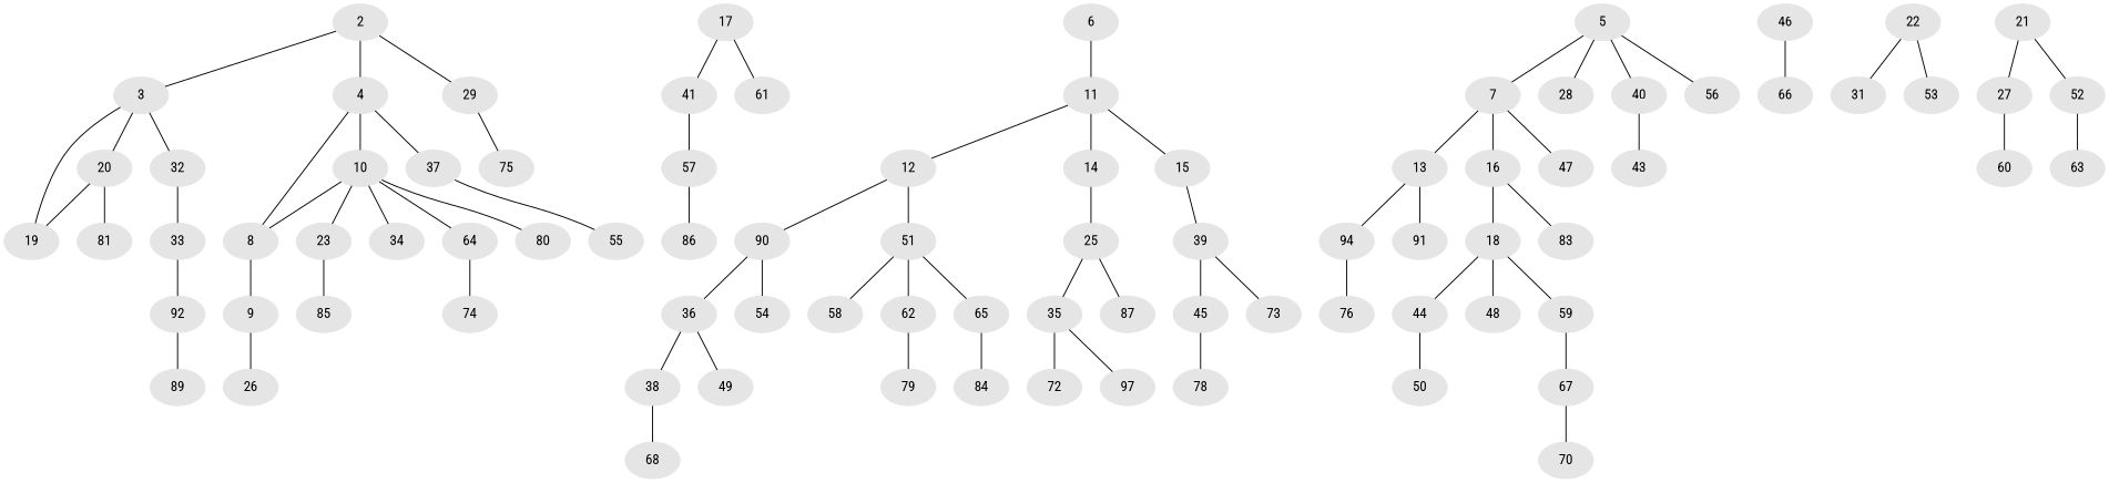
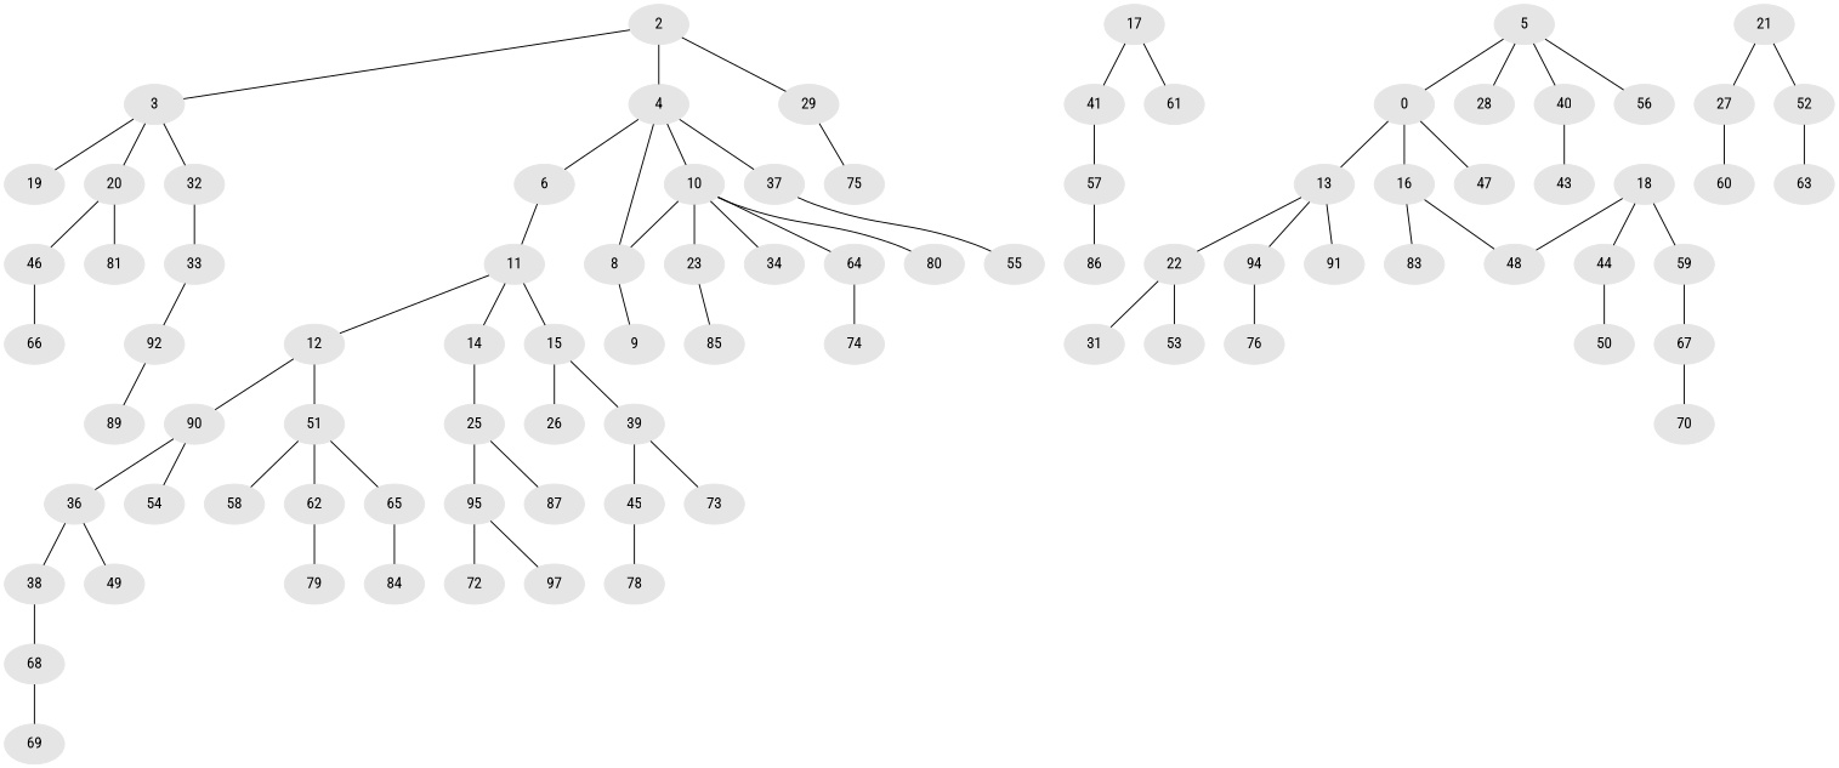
  graph {
    fontname="Roboto Condensed"
    node [color=gray90 fontname="Roboto Condensed" style=filled]
    edge [fontname="Roboto Condensed"]
    2
    3
    4
    29
    17
    41
    61
    19
    20
    32
    6
    8
    10
    37
    5
-   7
+   7 [label=0]
    28
    40
    56
    75
    46
    81
    33
    11
    9
    23
    34
    64
    80
    55
    13
    16
    47
    43
    12
    14
    15
    22
    n39 [label=94]
    n40 [label=91]
    18
    83
    26
    21
    27
    52
    85
    74
    n49 [label=90]
    51
    25
    39
    36
    54
    58
    62
    65
    31
    53
    76
-   35
+   35 [label=95]
    87
    45
    73
    44
    48
    59
    57
    50
    67
    66
    60
    63
    72
    n75 [label=97]
    38
    49
    n78 [label=92]
    89
    68
+   69
    78
    86
    79
    84
    70
    2 -- 3
    2 -- 4
    2 -- 29
    3 -- 19
    3 -- 20
    3 -- 32
+   4 -- 6
    4 -- 8
    4 -- 10
    4 -- 37
    29 -- 75
    17 -- 41
    17 -- 61
    41 -- 57
-   20 -- 19
+   20 -- 46
    20 -- 81
    32 -- 33
    6 -- 11
    8 -- 9
    10 -- 8
    10 -- 23
    10 -- 34
    10 -- 64
    10 -- 80
    37 -- 55
    5 -- 7
    5 -- 28
    5 -- 40
    5 -- 56
    7 -- 13
    7 -- 16
    7 -- 47
    40 -- 43
    46 -- 66
    33 -- n78
    11 -- 12
    11 -- 14
    11 -- 15
-   9 -- 26
+   15 -- 26
    23 -- 85
    64 -- 74
+   13 -- 22
    13 -- n39
    13 -- n40
-   16 -- 18
+   16 -- 48
    16 -- 83
    12 -- n49
    12 -- 51
    14 -- 25
    15 -- 39
    22 -- 31
    22 -- 53
    n39 -- 76
    18 -- 44
    18 -- 48
    18 -- 59
    21 -- 27
    21 -- 52
    27 -- 60
    52 -- 63
    n49 -- 36
    n49 -- 54
    51 -- 58
    51 -- 62
    51 -- 65
    25 -- 35
    25 -- 87
    39 -- 45
    39 -- 73
    36 -- 38
    36 -- 49
    62 -- 79
    65 -- 84
    35 -- 72
    35 -- n75
    45 -- 78
    44 -- 50
    59 -- 67
    57 -- 86
    67 -- 70
    38 -- 68
    n78 -- 89
+   68 -- 69
  }
